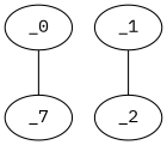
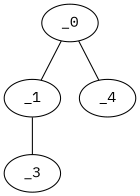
  graph {
    fontname="IBM Plex Mono"
    node [fontname="IBM Plex Mono"]
    edge [fontname="IBM Plex Mono"]
    _0 [x=0.585288 y=2.99502]
    _1 [x=1.51 y=2.01]
-   _4 [x=0.383626 y=2.73191 label=_7]
-   _3 [x=2.46414 y=2.9037 label=_2]
+   _4 [x=0.383626 y=2.73191]
+   _3 [x=2.46414 y=2.9037]
+   _0 -- _1
    _0 -- _4
    _1 -- _3
  }
